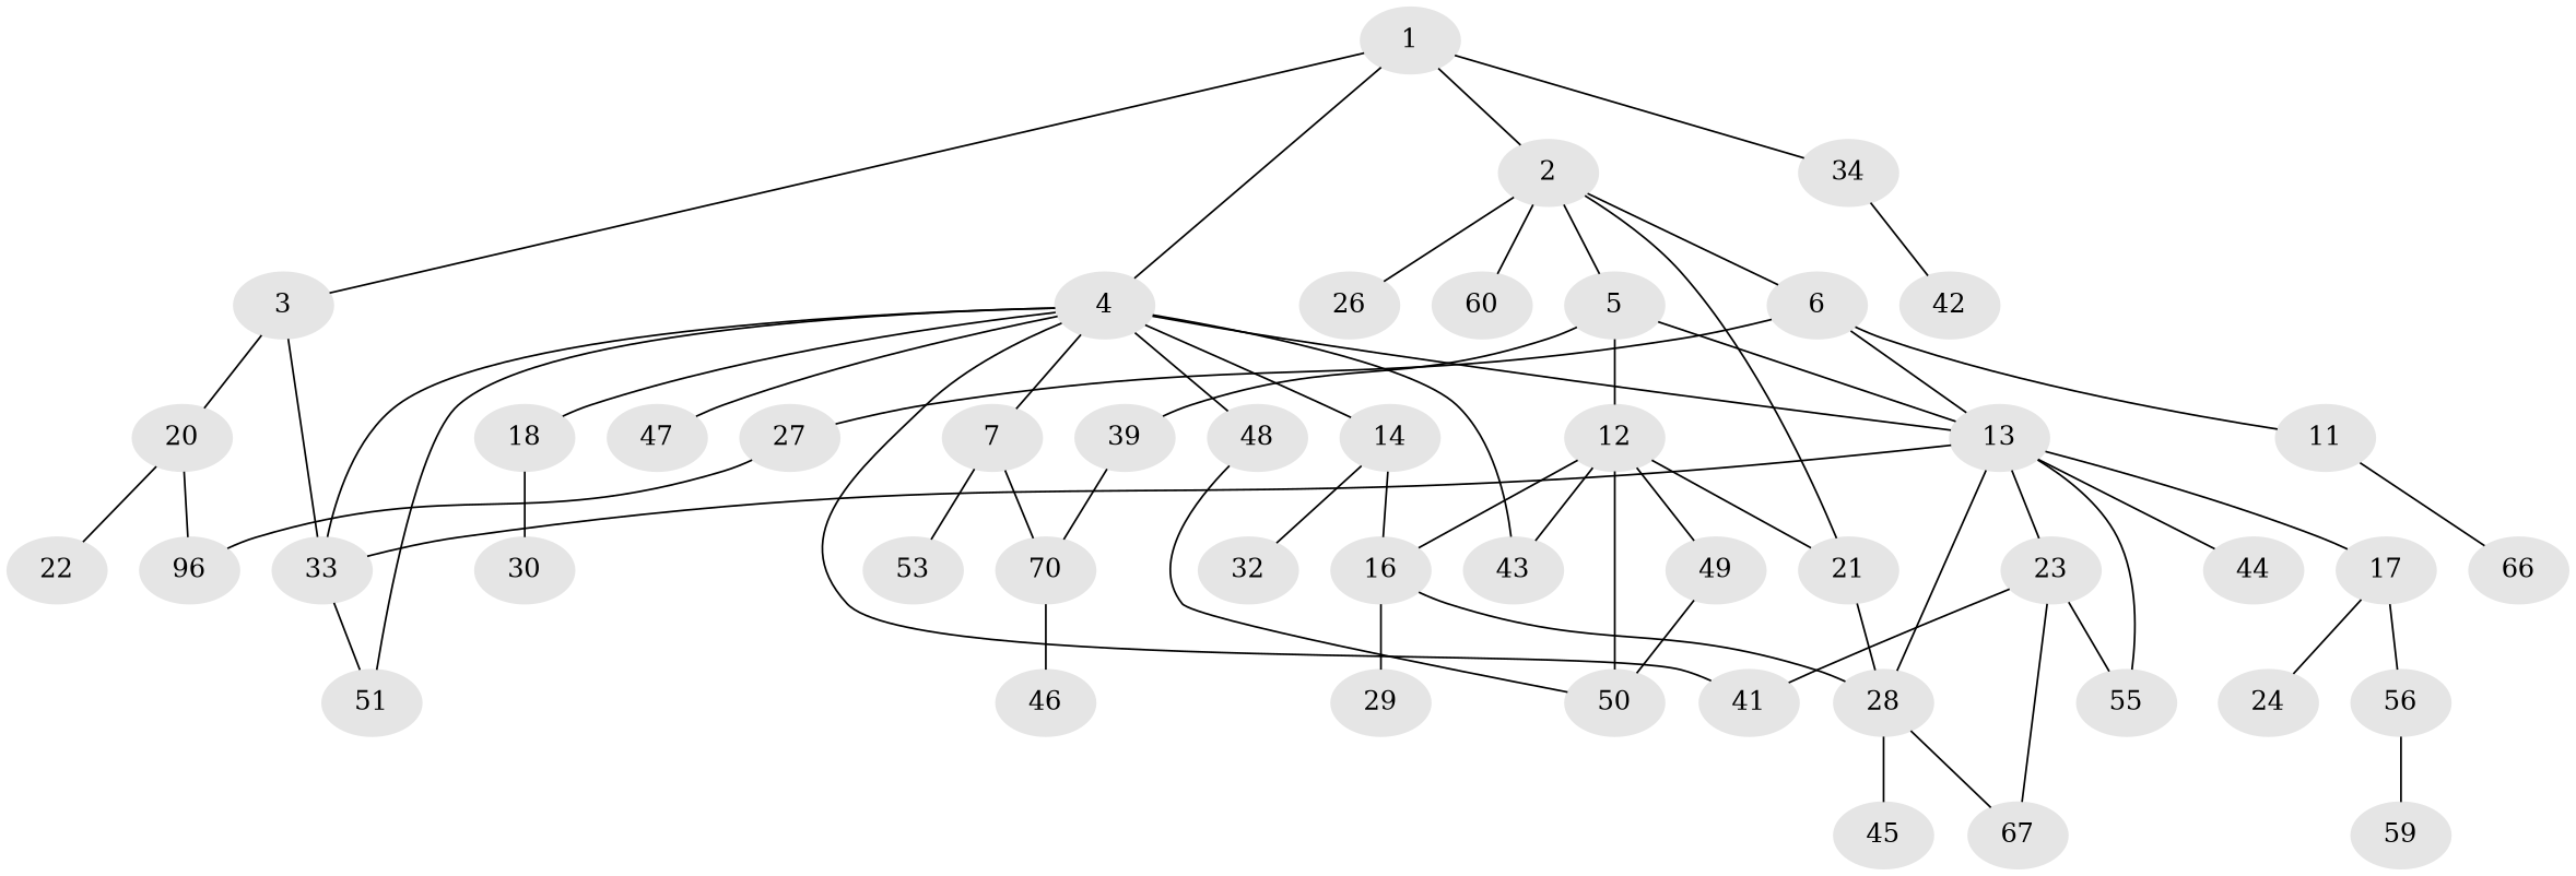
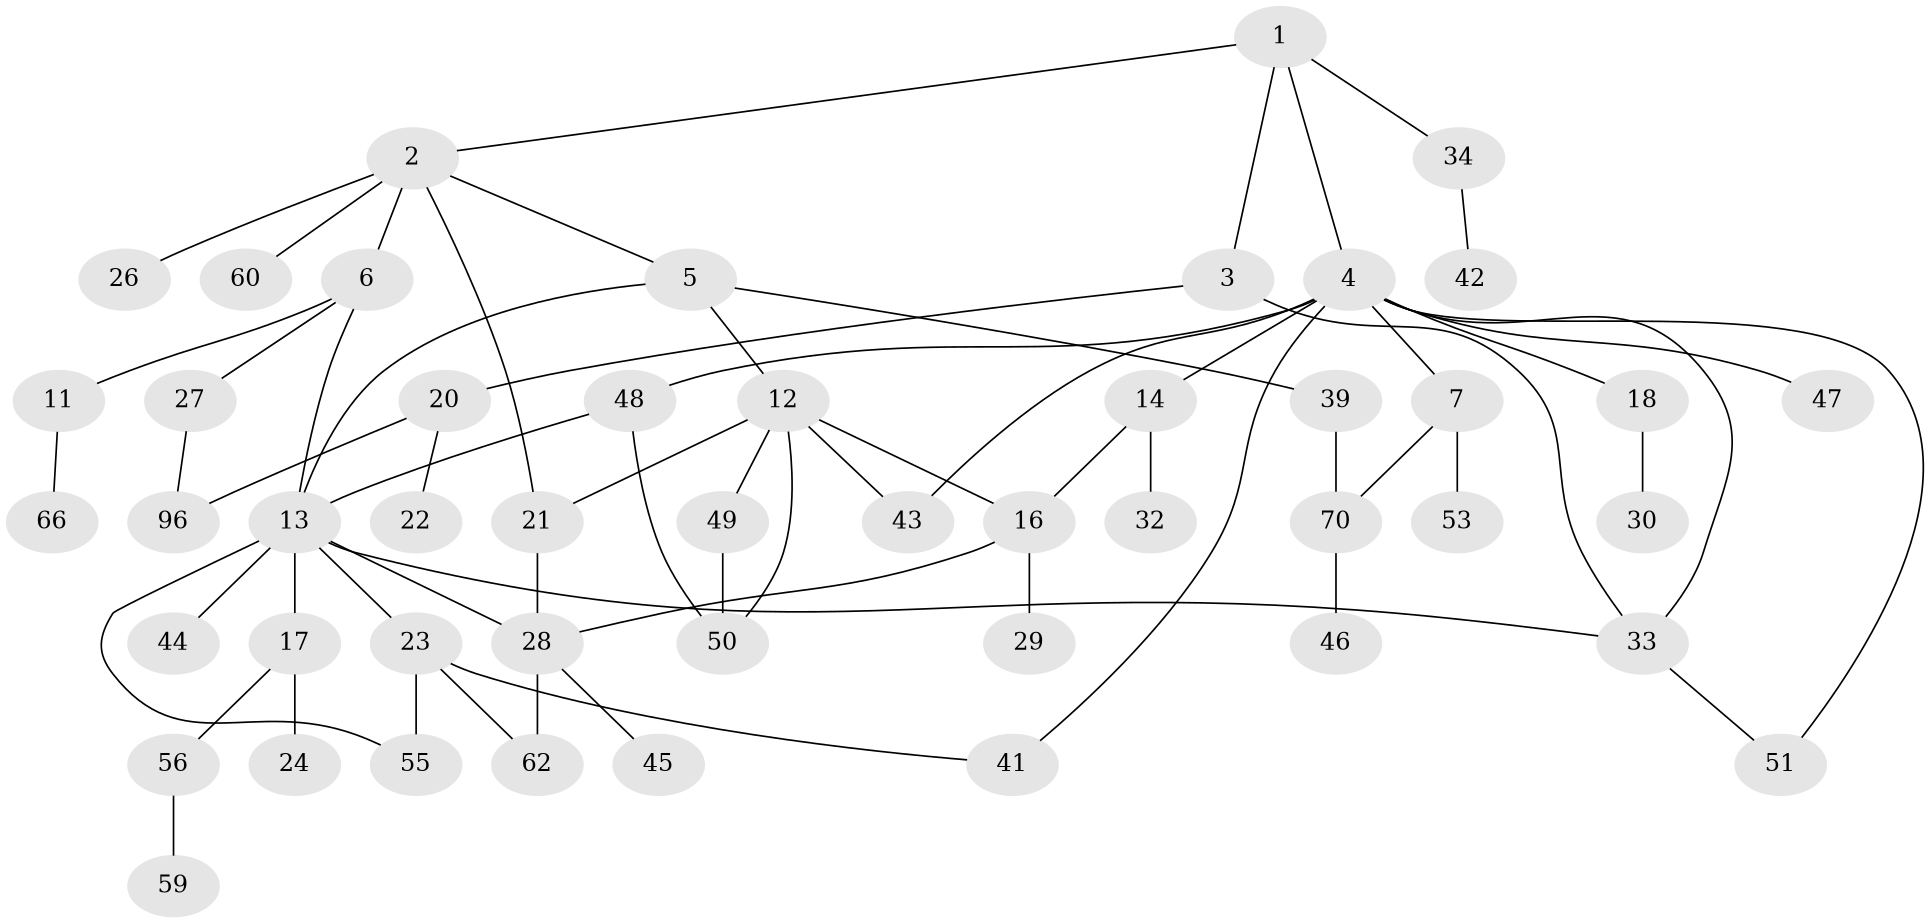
  graph {
    fontname="DejaVu Serif"
    node [color=gray90 fontname="DejaVu Serif" style=filled]
    edge [fontname="DejaVu Serif"]
    1
    2
    3
    4 [super="+5+19+9"]
    34
    6 [super="+10"]
    n7 [label=5]
    21
    26
    60 [super="+64"]
    20 [super="+65"]
    33
    7
    13 [super="+38+15"]
    14
    18
    41
    43
    47 [super="+58"]
    48
    51
    42
    11
    27
    12 [super="+35+31+68"]
    39
    28 [super="+52"]
    22
    n29 [label=96]
    n30 [label=70]
    53
    17
    23 [super="+54"]
    44
    55
    16
    32
    30
    50 [super="+57"]
    66
    46
    49 [super="+61"]
    29
    24
    56 [super="+69"]
-   67
+   67 [label=62]
    45
    59
    1 -- 2
    1 -- 3
    1 -- 4
    1 -- 34
    2 -- 6
    2 -- n7
    2 -- 21
    2 -- 26
    2 -- 60
    3 -- 20
    3 -- 33
    4 -- 33
    4 -- 7
-   4 -- 13 [weight=2]
+   48 -- 13 [weight=2]
    4 -- 14
    4 -- 18
    4 -- 41
    4 -- 43
    4 -- 47
    4 -- 48
    4 -- 51
    34 -- 42
    6 -- 13
    6 -- 11
    6 -- 27
    n7 -- 13
    n7 -- 12
    n7 -- 39
    21 -- 28
    20 -- 22
    20 -- n29
    33 -- 51
    7 -- n30
    7 -- 53
    13 -- 33
    13 -- 28
    13 -- 17 [weight=2]
    13 -- 23 [weight=2]
    13 -- 44
    13 -- 55
    14 -- 16
    14 -- 32
    18 -- 30
    48 -- 50
    11 -- 66
    27 -- n29
    12 -- 21
    12 -- 43
    12 -- 16
    12 -- 50
    12 -- 49
    39 -- n30
    28 -- 67
    28 -- 45
    n30 -- 46
    17 -- 24
    17 -- 56
    23 -- 41
    23 -- 55
    23 -- 67
    16 -- 28
    16 -- 29
    49 -- 50
    56 -- 59
  }
